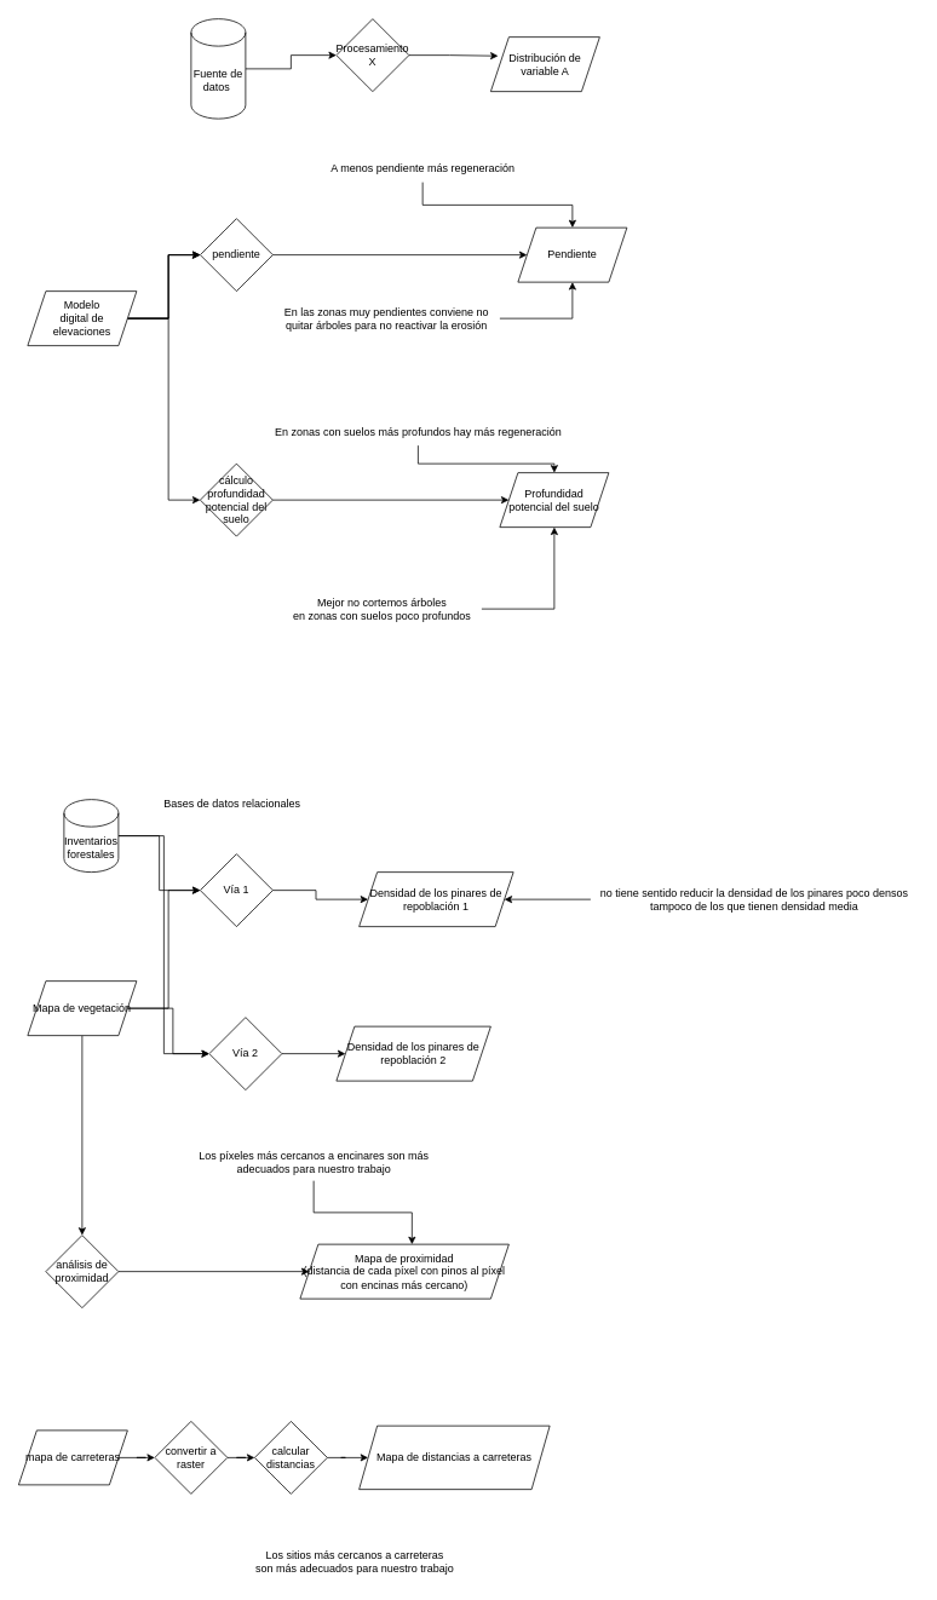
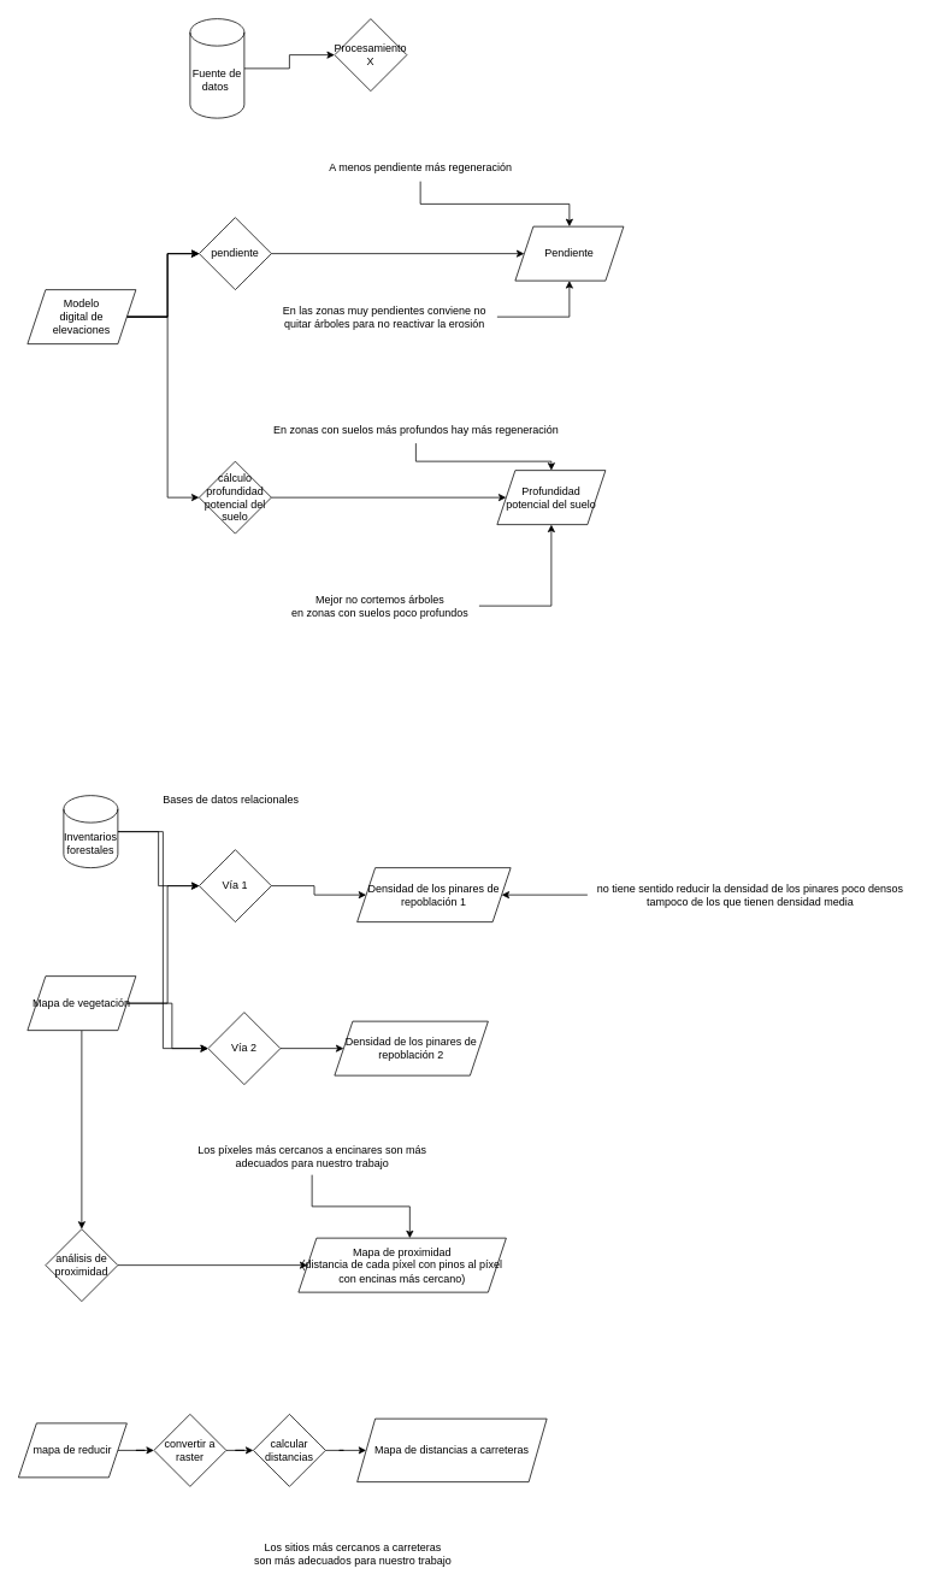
  <mxCell id="0" />
  <mxCell id="1" parent="0" />
  <mxCell id="2" value="" style="edgeStyle=orthogonalEdgeStyle;rounded=0;orthogonalLoop=1;jettySize=auto;html=1;" edge="1" parent="1" source="3" target="5"><mxGeometry relative="1" as="geometry" /></mxCell>
  <mxCell id="3" value="Fuente de datos&amp;nbsp;" style="shape=cylinder3;whiteSpace=wrap;html=1;boundedLbl=1;backgroundOutline=1;size=15;" vertex="1" parent="1"><mxGeometry x="210" y="20" width="60" height="110" as="geometry" /></mxCell>
- <mxCell id="4" value="Distribución de variable A" style="shape=parallelogram;perimeter=parallelogramPerimeter;whiteSpace=wrap;html=1;fixedSize=1;" vertex="1" parent="1"><mxGeometry x="540" y="40" width="120" height="60" as="geometry" /></mxCell>
  <mxCell id="5" value="Procesamiento X" style="rhombus;whiteSpace=wrap;html=1;" vertex="1" parent="1"><mxGeometry x="370" y="20" width="80" height="80" as="geometry" /></mxCell>
- <mxCell id="6" style="edgeStyle=orthogonalEdgeStyle;rounded=0;orthogonalLoop=1;jettySize=auto;html=1;entryX=0.068;entryY=0.347;entryDx=0;entryDy=0;entryPerimeter=0;" edge="1" parent="1" source="5" target="4"><mxGeometry relative="1" as="geometry" /></mxCell>
  <mxCell id="7" value="Pendiente" style="shape=parallelogram;perimeter=parallelogramPerimeter;whiteSpace=wrap;html=1;fixedSize=1;" vertex="1" parent="1"><mxGeometry x="570" y="250" width="120" height="60" as="geometry" /></mxCell>
  <mxCell id="8" style="edgeStyle=orthogonalEdgeStyle;rounded=0;orthogonalLoop=1;jettySize=auto;html=1;" edge="1" parent="1" source="9" target="7"><mxGeometry relative="1" as="geometry" /></mxCell>
  <mxCell id="9" value="A menos pendiente más regeneración" style="text;html=1;align=center;verticalAlign=middle;resizable=0;points=[];autosize=1;strokeColor=none;fillColor=none;" vertex="1" parent="1"><mxGeometry x="350" y="170" width="230" height="30" as="geometry" /></mxCell>
  <mxCell id="10" style="edgeStyle=orthogonalEdgeStyle;rounded=0;orthogonalLoop=1;jettySize=auto;html=1;" edge="1" parent="1" source="11" target="7"><mxGeometry relative="1" as="geometry" /></mxCell>
  <mxCell id="11" value="En las zonas muy pendientes conviene no&lt;br&gt;quitar árboles para no reactivar la erosión" style="text;html=1;align=center;verticalAlign=middle;resizable=0;points=[];autosize=1;strokeColor=none;fillColor=none;" vertex="1" parent="1"><mxGeometry x="300" y="330" width="250" height="40" as="geometry" /></mxCell>
  <mxCell id="12" value="Profundidad&lt;br&gt;potencial del suelo" style="shape=parallelogram;perimeter=parallelogramPerimeter;whiteSpace=wrap;html=1;fixedSize=1;" vertex="1" parent="1"><mxGeometry x="550" y="520" width="120" height="60" as="geometry" /></mxCell>
  <mxCell id="13" style="edgeStyle=orthogonalEdgeStyle;rounded=0;orthogonalLoop=1;jettySize=auto;html=1;entryX=0.5;entryY=0;entryDx=0;entryDy=0;" edge="1" parent="1" source="14" target="12"><mxGeometry relative="1" as="geometry" /></mxCell>
  <mxCell id="14" value="En zonas con suelos más profundos hay más regeneración" style="text;html=1;align=center;verticalAlign=middle;resizable=0;points=[];autosize=1;strokeColor=none;fillColor=none;" vertex="1" parent="1"><mxGeometry x="290" y="460" width="340" height="30" as="geometry" /></mxCell>
  <mxCell id="15" style="edgeStyle=orthogonalEdgeStyle;rounded=0;orthogonalLoop=1;jettySize=auto;html=1;" edge="1" parent="1" source="16" target="12"><mxGeometry relative="1" as="geometry" /></mxCell>
  <mxCell id="16" value="Mejor no cortemos árboles&lt;br&gt;en zonas con suelos poco profundos" style="text;html=1;align=center;verticalAlign=middle;resizable=0;points=[];autosize=1;strokeColor=none;fillColor=none;" vertex="1" parent="1"><mxGeometry x="310" y="650" width="220" height="40" as="geometry" /></mxCell>
  <mxCell id="17" value="" style="edgeStyle=orthogonalEdgeStyle;rounded=0;orthogonalLoop=1;jettySize=auto;html=1;" edge="1" parent="1" source="21" target="23"><mxGeometry relative="1" as="geometry" /></mxCell>
  <mxCell id="18" value="" style="edgeStyle=orthogonalEdgeStyle;rounded=0;orthogonalLoop=1;jettySize=auto;html=1;" edge="1" parent="1" source="21" target="23"><mxGeometry relative="1" as="geometry" /></mxCell>
  <mxCell id="19" value="" style="edgeStyle=orthogonalEdgeStyle;rounded=0;orthogonalLoop=1;jettySize=auto;html=1;" edge="1" parent="1" source="21" target="23"><mxGeometry relative="1" as="geometry" /></mxCell>
  <mxCell id="20" style="edgeStyle=orthogonalEdgeStyle;rounded=0;orthogonalLoop=1;jettySize=auto;html=1;entryX=0;entryY=0.5;entryDx=0;entryDy=0;" edge="1" parent="1" source="21" target="25"><mxGeometry relative="1" as="geometry" /></mxCell>
  <mxCell id="21" value="Modelo&lt;br&gt;digital de&lt;br&gt;elevaciones" style="shape=parallelogram;perimeter=parallelogramPerimeter;whiteSpace=wrap;html=1;fixedSize=1;" vertex="1" parent="1"><mxGeometry x="30" y="320" width="120" height="60" as="geometry" /></mxCell>
  <mxCell id="22" style="edgeStyle=orthogonalEdgeStyle;rounded=0;orthogonalLoop=1;jettySize=auto;html=1;entryX=0;entryY=0.5;entryDx=0;entryDy=0;" edge="1" parent="1" source="23" target="7"><mxGeometry relative="1" as="geometry" /></mxCell>
  <mxCell id="23" value="pendiente" style="rhombus;whiteSpace=wrap;html=1;" vertex="1" parent="1"><mxGeometry x="220" y="240" width="80" height="80" as="geometry" /></mxCell>
  <mxCell id="24" style="edgeStyle=orthogonalEdgeStyle;rounded=0;orthogonalLoop=1;jettySize=auto;html=1;" edge="1" parent="1" source="25" target="12"><mxGeometry relative="1" as="geometry" /></mxCell>
  <mxCell id="25" value="cálculo profundidad potencial del suelo" style="rhombus;whiteSpace=wrap;html=1;" vertex="1" parent="1"><mxGeometry x="220" y="510" width="80" height="80" as="geometry" /></mxCell>
  <mxCell id="26" value="Densidad de los pinares de repoblación 1" style="shape=parallelogram;perimeter=parallelogramPerimeter;whiteSpace=wrap;html=1;fixedSize=1;" vertex="1" parent="1"><mxGeometry x="395" y="960" width="170" height="60" as="geometry" /></mxCell>
  <mxCell id="27" style="edgeStyle=orthogonalEdgeStyle;rounded=0;orthogonalLoop=1;jettySize=auto;html=1;entryX=1;entryY=0.5;entryDx=0;entryDy=0;" edge="1" parent="1" source="28" target="26"><mxGeometry relative="1" as="geometry" /></mxCell>
  <mxCell id="28" value="no tiene sentido reducir la densidad de los pinares poco densos&lt;br&gt;tampoco de los que tienen densidad media" style="text;html=1;align=center;verticalAlign=middle;resizable=0;points=[];autosize=1;strokeColor=none;fillColor=none;" vertex="1" parent="1"><mxGeometry x="650" y="970" width="360" height="40" as="geometry" /></mxCell>
  <mxCell id="29" value="" style="edgeStyle=orthogonalEdgeStyle;rounded=0;orthogonalLoop=1;jettySize=auto;html=1;" edge="1" parent="1" source="31" target="37"><mxGeometry relative="1" as="geometry" /></mxCell>
  <mxCell id="30" style="edgeStyle=orthogonalEdgeStyle;rounded=0;orthogonalLoop=1;jettySize=auto;html=1;entryX=0;entryY=0.5;entryDx=0;entryDy=0;" edge="1" parent="1" source="31" target="39"><mxGeometry relative="1" as="geometry" /></mxCell>
  <mxCell id="31" value="Inventarios forestales" style="shape=cylinder3;whiteSpace=wrap;html=1;boundedLbl=1;backgroundOutline=1;size=15;" vertex="1" parent="1"><mxGeometry x="70" y="880" width="60" height="80" as="geometry" /></mxCell>
  <mxCell id="32" style="edgeStyle=orthogonalEdgeStyle;rounded=0;orthogonalLoop=1;jettySize=auto;html=1;entryX=0;entryY=0.5;entryDx=0;entryDy=0;" edge="1" parent="1" source="35" target="37"><mxGeometry relative="1" as="geometry" /></mxCell>
  <mxCell id="33" style="edgeStyle=orthogonalEdgeStyle;rounded=0;orthogonalLoop=1;jettySize=auto;html=1;exitX=1;exitY=0.5;exitDx=0;exitDy=0;entryX=0;entryY=0.5;entryDx=0;entryDy=0;" edge="1" parent="1" source="35" target="39"><mxGeometry relative="1" as="geometry" /></mxCell>
  <mxCell id="34" value="" style="edgeStyle=orthogonalEdgeStyle;rounded=0;orthogonalLoop=1;jettySize=auto;html=1;" edge="1" parent="1" source="35" target="44"><mxGeometry relative="1" as="geometry" /></mxCell>
  <mxCell id="35" value="Mapa de vegetación" style="shape=parallelogram;perimeter=parallelogramPerimeter;whiteSpace=wrap;html=1;fixedSize=1;" vertex="1" parent="1"><mxGeometry x="30" y="1080" width="120" height="60" as="geometry" /></mxCell>
  <mxCell id="36" style="edgeStyle=orthogonalEdgeStyle;rounded=0;orthogonalLoop=1;jettySize=auto;html=1;entryX=0;entryY=0.5;entryDx=0;entryDy=0;" edge="1" parent="1" source="37" target="26"><mxGeometry relative="1" as="geometry" /></mxCell>
  <mxCell id="37" value="Vía 1" style="rhombus;whiteSpace=wrap;html=1;" vertex="1" parent="1"><mxGeometry x="220" y="940" width="80" height="80" as="geometry" /></mxCell>
  <mxCell id="38" style="edgeStyle=orthogonalEdgeStyle;rounded=0;orthogonalLoop=1;jettySize=auto;html=1;entryX=0;entryY=0.5;entryDx=0;entryDy=0;" edge="1" parent="1" source="39" target="40"><mxGeometry relative="1" as="geometry" /></mxCell>
  <mxCell id="39" value="Vía 2" style="rhombus;whiteSpace=wrap;html=1;" vertex="1" parent="1"><mxGeometry x="230" y="1120" width="80" height="80" as="geometry" /></mxCell>
  <mxCell id="40" value="Densidad de los pinares de repoblación 2" style="shape=parallelogram;perimeter=parallelogramPerimeter;whiteSpace=wrap;html=1;fixedSize=1;" vertex="1" parent="1"><mxGeometry x="370" y="1130" width="170" height="60" as="geometry" /></mxCell>
  <mxCell id="41" value="Bases de datos relacionales" style="text;html=1;align=center;verticalAlign=middle;resizable=0;points=[];autosize=1;strokeColor=none;fillColor=none;" vertex="1" parent="1"><mxGeometry x="170" y="870" width="170" height="30" as="geometry" /></mxCell>
  <mxCell id="42" value="Mapa de proximidad&lt;br&gt;(distancia de cada píxel con pinos al píxel con encinas más cercano)" style="shape=parallelogram;perimeter=parallelogramPerimeter;whiteSpace=wrap;html=1;fixedSize=1;" vertex="1" parent="1"><mxGeometry x="330" y="1370" width="230" height="60" as="geometry" /></mxCell>
  <mxCell id="43" style="edgeStyle=orthogonalEdgeStyle;rounded=0;orthogonalLoop=1;jettySize=auto;html=1;entryX=0;entryY=0.5;entryDx=0;entryDy=0;" edge="1" parent="1" source="44" target="42"><mxGeometry relative="1" as="geometry" /></mxCell>
  <mxCell id="44" value="análisis de proximidad" style="rhombus;whiteSpace=wrap;html=1;" vertex="1" parent="1"><mxGeometry x="50" y="1360" width="80" height="80" as="geometry" /></mxCell>
  <mxCell id="45" value="Mapa de distancias a carreteras" style="shape=parallelogram;perimeter=parallelogramPerimeter;whiteSpace=wrap;html=1;fixedSize=1;" vertex="1" parent="1"><mxGeometry x="395" y="1570" width="210" height="70" as="geometry" /></mxCell>
  <mxCell id="46" value="" style="edgeStyle=orthogonalEdgeStyle;rounded=0;orthogonalLoop=1;jettySize=auto;html=1;" edge="1" parent="1" source="47" target="49"><mxGeometry relative="1" as="geometry" /></mxCell>
- <mxCell id="47" value="mapa de carreteras" style="shape=parallelogram;perimeter=parallelogramPerimeter;whiteSpace=wrap;html=1;fixedSize=1;" vertex="1" parent="1"><mxGeometry x="20" y="1575" width="120" height="60" as="geometry" /></mxCell>
+ <mxCell id="47" value="mapa de reducir" style="shape=parallelogram;perimeter=parallelogramPerimeter;whiteSpace=wrap;html=1;fixedSize=1;" vertex="1" parent="1"><mxGeometry x="20" y="1575" width="120" height="60" as="geometry" /></mxCell>
  <mxCell id="48" value="" style="edgeStyle=orthogonalEdgeStyle;rounded=0;orthogonalLoop=1;jettySize=auto;html=1;" edge="1" parent="1" source="49" target="51"><mxGeometry relative="1" as="geometry" /></mxCell>
  <mxCell id="49" value="convertir a&lt;br&gt;raster" style="rhombus;whiteSpace=wrap;html=1;" vertex="1" parent="1"><mxGeometry x="170" y="1565" width="80" height="80" as="geometry" /></mxCell>
  <mxCell id="50" style="edgeStyle=orthogonalEdgeStyle;rounded=0;orthogonalLoop=1;jettySize=auto;html=1;" edge="1" parent="1" source="51" target="45"><mxGeometry relative="1" as="geometry" /></mxCell>
  <mxCell id="51" value="calcular distancias" style="rhombus;whiteSpace=wrap;html=1;" vertex="1" parent="1"><mxGeometry x="280" y="1565" width="80" height="80" as="geometry" /></mxCell>
  <mxCell id="52" value="Los píxeles más cercanos a encinares son más&lt;br&gt;adecuados para nuestro trabajo" style="text;html=1;align=center;verticalAlign=middle;resizable=0;points=[];autosize=1;strokeColor=none;fillColor=none;" vertex="1" parent="1"><mxGeometry x="205" y="1260" width="280" height="40" as="geometry" /></mxCell>
  <mxCell id="53" style="edgeStyle=orthogonalEdgeStyle;rounded=0;orthogonalLoop=1;jettySize=auto;html=1;entryX=0.536;entryY=0.001;entryDx=0;entryDy=0;entryPerimeter=0;" edge="1" parent="1" source="52" target="42"><mxGeometry relative="1" as="geometry" /></mxCell>
  <mxCell id="54" value="Los sitios más cercanos a carreteras&lt;br&gt;son más adecuados para nuestro trabajo" style="text;html=1;align=center;verticalAlign=middle;resizable=0;points=[];autosize=1;strokeColor=none;fillColor=none;" vertex="1" parent="1"><mxGeometry x="270" y="1700" width="240" height="40" as="geometry" /></mxCell>
